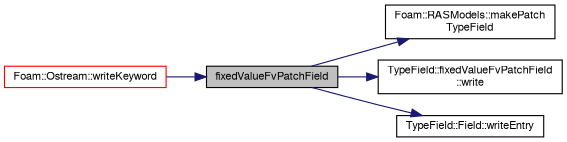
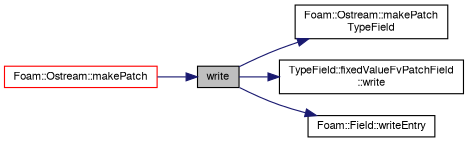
  digraph {
    rankdir=LR
    node [color=black fontname=FreeSans fontsize=10 shape=record]
    edge [color=midnightblue fontname=FreeSans fontsize=10 labelfontname=FreeSans labelfontsize=10 style=solid]
-   n1 [fillcolor=grey75 fontcolor=black height=0.2 label=fixedValueFvPatchField style=filled width=0.4]
-   n2 [height=0.2 label="Foam::RASModels::makePatch\lTypeField" width=0.4]
+   n1 [fillcolor=grey75 fontcolor=black height=0.2 label=write style=filled width=0.4]
+   n2 [height=0.2 label="Foam::Ostream::makePatch\lTypeField" width=0.4]
    n3 [height=0.2 label="TypeField::fixedValueFvPatchField\l::write" width=0.4]
-   n4 [height=0.2 label="TypeField::Field::writeEntry" width=0.4]
-   n5 [color=red height=0.2 label="Foam::Ostream::writeKeyword" width=0.4]
+   n4 [height=0.2 label="Foam::Field::writeEntry" width=0.4]
+   n5 [color=red height=0.2 label="Foam::Ostream::makePatch" width=0.4]
    n1 -> n2
    n1 -> n3
    n1 -> n4
    n5 -> n1
  }
